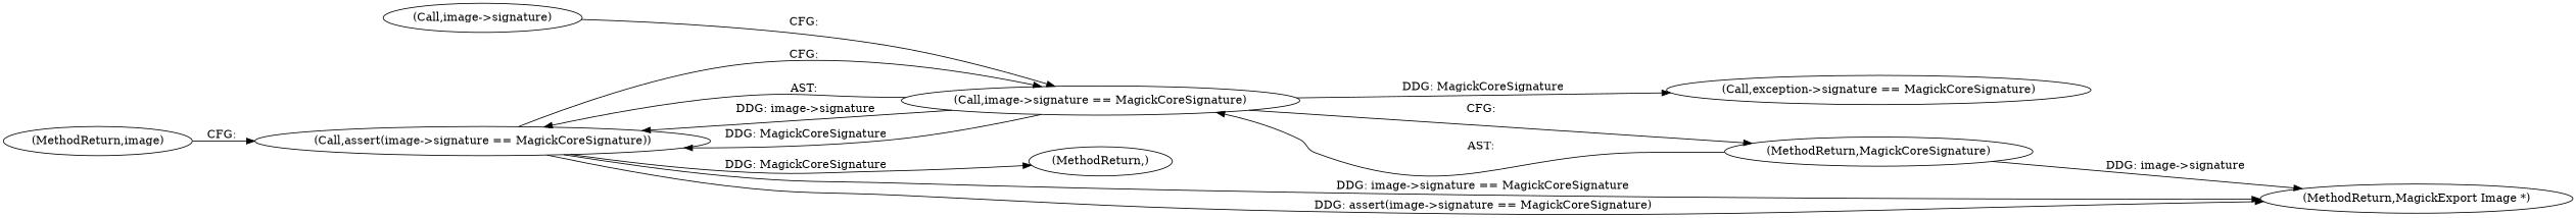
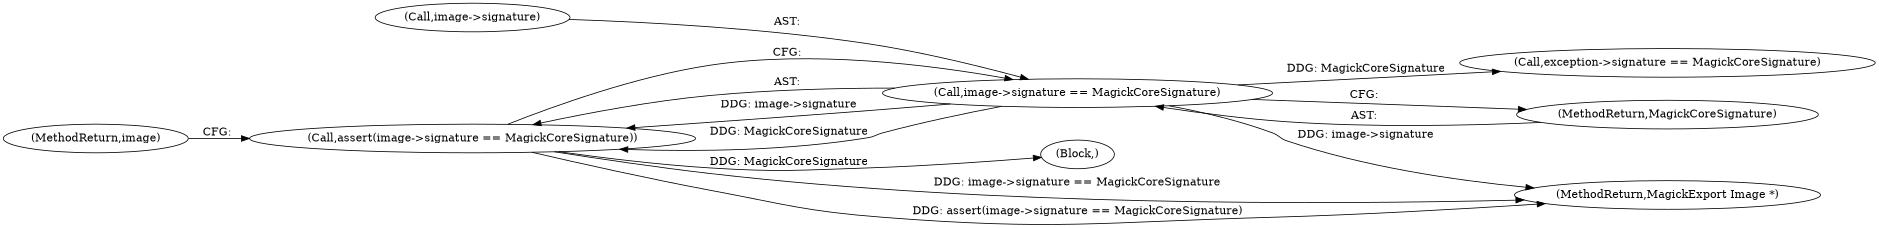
  digraph {
    rankdir=LR
    n1 [label="(Call,assert(image->signature == MagickCoreSignature))"]
    n2 [label="(Call,image->signature == MagickCoreSignature)"]
-   n3 [label="(MethodReturn,)"]
+   n3 [label="(Block,)"]
    n4 [label="(MethodReturn,MagickExport Image *)"]
    n5 [label="(Call,exception->signature == MagickCoreSignature)"]
    n6 [label="(MethodReturn,MagickCoreSignature)"]
    n7 [label="(MethodReturn,image)"]
    n8 [label="(Call,image->signature)"]
    n1 -> n2 [label="CFG: "]
    n1 -> n3 [label="DDG: MagickCoreSignature"]
    n1 -> n4 [label="DDG: image->signature == MagickCoreSignature"]
    n1 -> n4 [label="DDG: assert(image->signature == MagickCoreSignature)"]
    n2 -> n1 [label="AST: "]
    n2 -> n1 [label="DDG: image->signature"]
    n2 -> n1 [label="DDG: MagickCoreSignature"]
-   n6 -> n4 [label="DDG: image->signature"]
+   n2 -> n4 [label="DDG: image->signature"]
    n2 -> n5 [label="DDG: MagickCoreSignature"]
    n2 -> n6 [label="CFG: "]
    n6 -> n2 [label="AST: "]
    n7 -> n1 [label="CFG: "]
-   n8 -> n2 [label="CFG: "]
+   n8 -> n2 [label="AST: "]
  }
